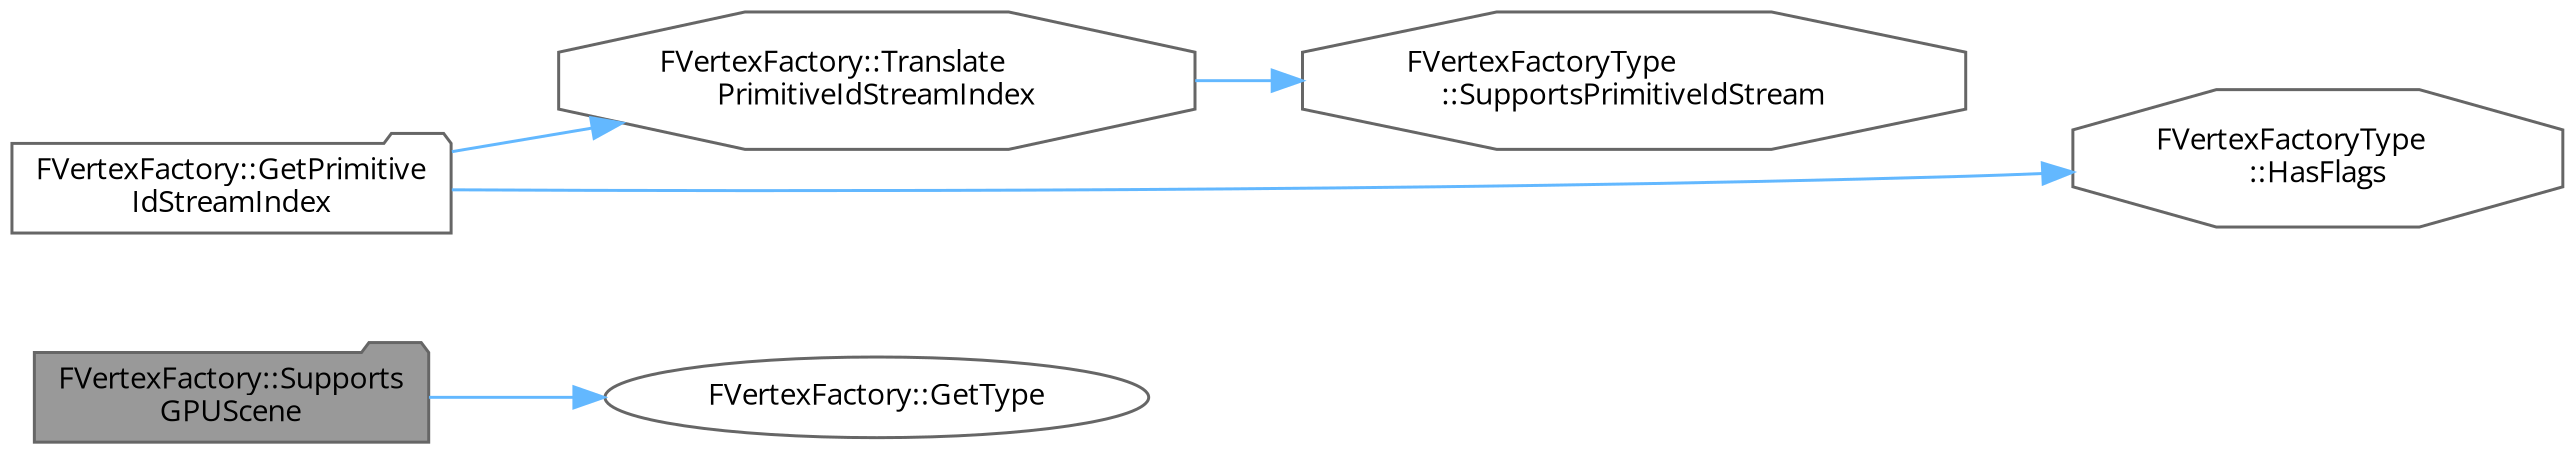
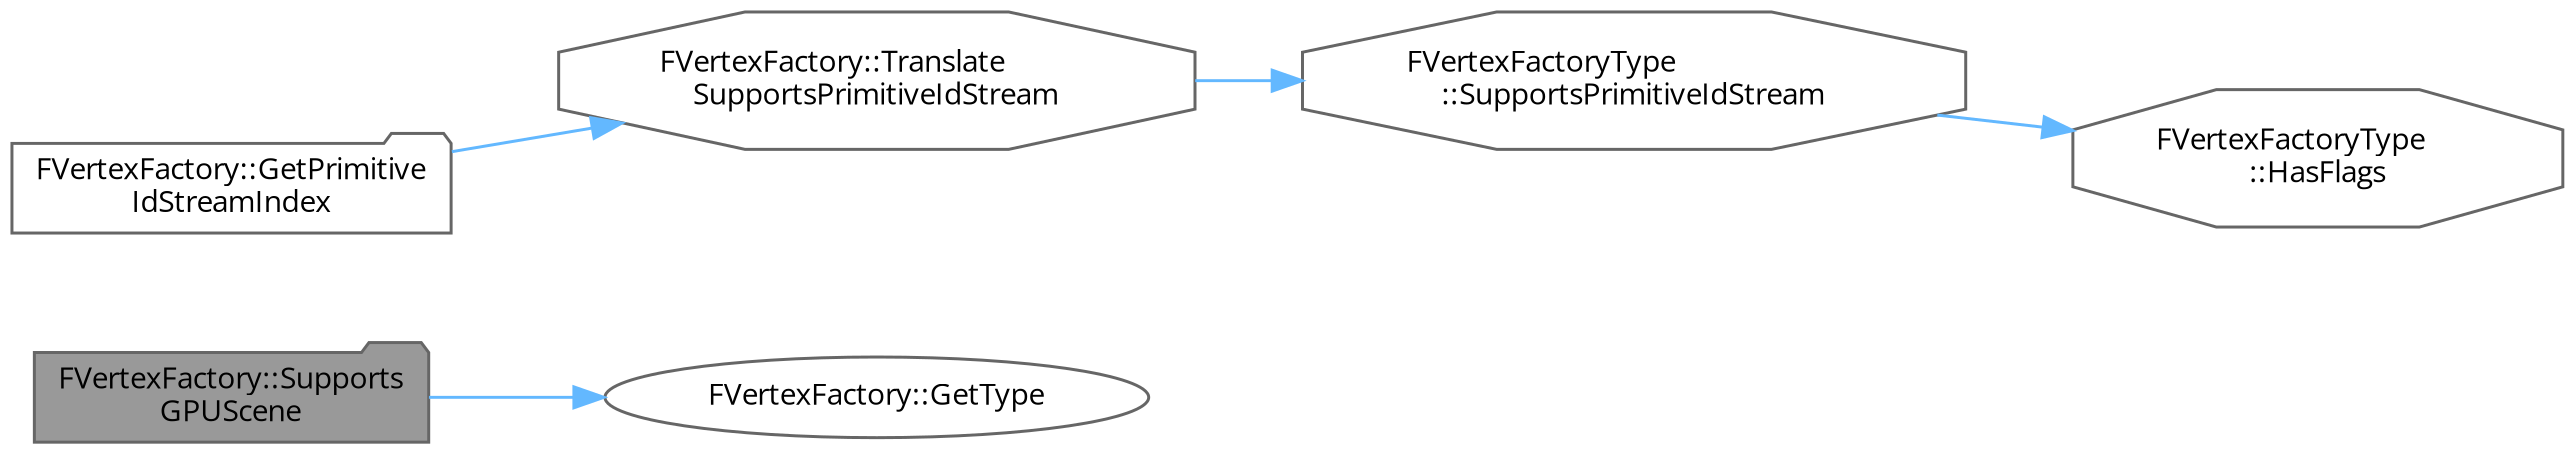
  digraph {
    fontname="Open Sans"
    rankdir=LR
    node [color=grey40 fillcolor=white fontname="Open Sans" fontsize=10 shape=octagon style=filled]
    edge [color=steelblue1 fontname="Open Sans" fontsize=10 labelfontname=Helvetica labelfontsize=10 style=solid]
    n1 [color=gray40 fillcolor=grey60 fontcolor=black height=0.2 label="FVertexFactory::Supports\lGPUScene" shape=folder width=0.4]
    n2 [height=0.2 label="FVertexFactory::GetType" shape=ellipse width=0.4]
    n3 [height=0.2 label="FVertexFactory::GetPrimitive\lIdStreamIndex" shape=folder width=0.4]
-   n4 [height=0.2 label="FVertexFactory::Translate\lPrimitiveIdStreamIndex" width=0.4]
+   n4 [height=0.2 label="FVertexFactory::Translate\lSupportsPrimitiveIdStream" width=0.4]
    n5 [height=0.2 label="FVertexFactoryType\l::SupportsPrimitiveIdStream" width=0.4]
    n6 [height=0.2 label="FVertexFactoryType\l::HasFlags" width=0.4]
    n1 -> n2
    n3 -> n4
    n4 -> n5
-   n3 -> n6
+   n5 -> n6
  }
